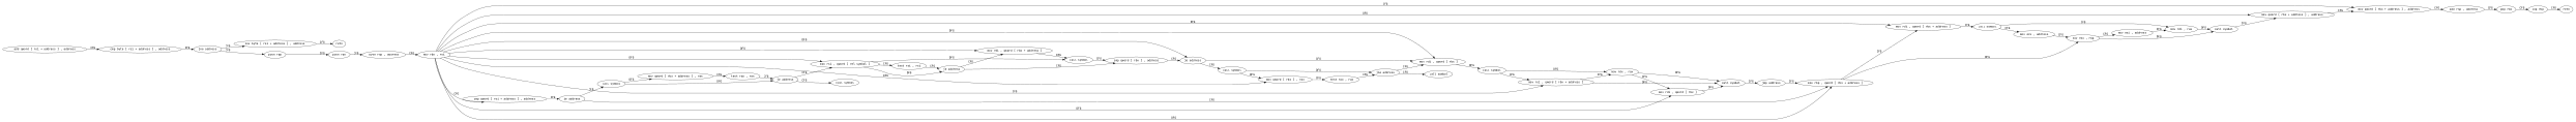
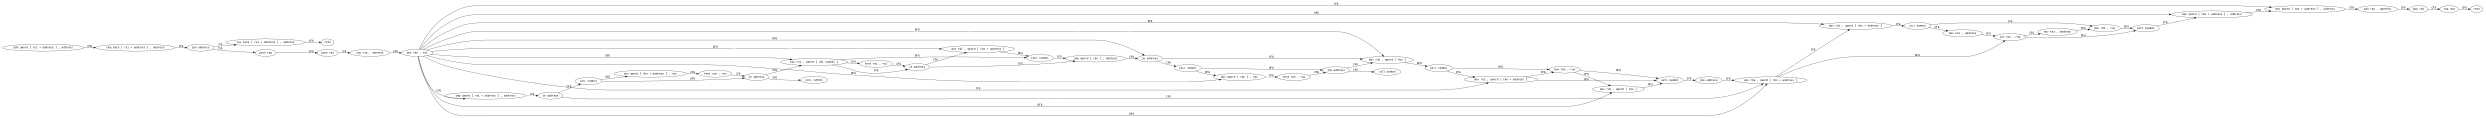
  digraph {
    fontname="JetBrains Mono"
    rankdir=LR
    node [fontname="JetBrains Mono"]
    edge [fontname="JetBrains Mono"]
    n1 [label="add qword [ rsi + address ] , address"]
    n2 [label="cmp byte [ rsi + address ] , address"]
    n3 [label="jne address"]
    n4 [label="mov byte [ rsi + address ] , address"]
    n5 [label="push rbp"]
    n6 [label=retn]
    n7 [label="push rbx"]
-   n8 [label="byte rsp , address"]
+   n8 [label="sub rsp , address"]
    n9 [label="mov rbx , rsi"]
    n10 [label="cmp qword [ rsi + address ] , address"]
    n11 [label="mov rbp , qword [ rbx + address ]"]
    n12 [label="mov rdi , qword [ rbx + address ]"]
    n13 [label="mov qword [ rbx + address ] , address"]
    n14 [label="mov qword [ rbx + address ] , address"]
    n15 [label="mov rdi , qword [ rbx + address ]"]
    n16 [label="je address"]
    n17 [label="mov rdi , qword [ rbx ]"]
    n18 [label="mov qword [ rbx ] , rax"]
    n19 [label="mov rsi , qword [ rbx + address ]"]
    n20 [label="mov rdi , qword [ rbx ]"]
    n21 [label="mov rsi , qword [ rel symbol ]"]
    n22 [label="je address"]
    n23 [label="mov rdx , rbp"]
    n24 [label="mov qword [ rbx + address ] , rax"]
    n25 [label="test rax , rax"]
    n26 [label="call symbol"]
    n27 [label="add rsp , address"]
    n28 [label="call symbol"]
    n29 [label="call symbol"]
    n30 [label="call symbol"]
    n31 [label="test rax , rax"]
    n32 [label="mov rdx , rax"]
    n33 [label="call symbol"]
    n34 [label="call symbol"]
    n35 [label="je address"]
    n36 [label="call symbol"]
    n37 [label="mov esi , address"]
    n38 [label="call symbol"]
    n39 [label="test rsi , rsi"]
    n40 [label="je address"]
    n41 [label="cmp qword [ rbx ] , address"]
    n42 [label="mov ecx , address"]
    n43 [label="mov rdi , rax"]
    n44 [label="pop rbx"]
    n45 [label="pop rbp"]
    n46 [label=retn]
    n47 [label="jne address"]
    n48 [label="call symbol"]
    n49 [label="jmp address"]
    n1 -> n2 [label=CFG]
    n2 -> n3 [label=CFG]
    n3 -> n4 [label=CFG]
    n3 -> n5 [label=CFG]
    n4 -> n6 [label=CFG]
    n5 -> n7 [label=CFG]
    n7 -> n8 [label=CFG]
    n8 -> n9 [label=CFG]
    n9 -> n10 [label=CFG]
    n9 -> n11 [label=DFG]
    n9 -> n12 [label=DFG]
    n9 -> n13 [label=DFG]
    n9 -> n14 [label=DFG]
    n9 -> n15 [label=DFG]
    n9 -> n16 [label=DFG]
    n9 -> n17 [label=DFG]
    n9 -> n18 [label=DFG]
    n9 -> n19 [label=DFG]
    n9 -> n20 [label=DFG]
    n9 -> n21 [label=DFG]
    n10 -> n22 [label=CFG]
    n11 -> n12 [label=CFG]
    n11 -> n23 [label=DFG]
    n12 -> n26 [label=DFG]
    n13 -> n14 [label=CFG]
    n14 -> n27 [label=CFG]
    n15 -> n28 [label=DFG]
    n16 -> n17 [label=CFG]
    n16 -> n29 [label=CFG]
    n17 -> n30 [label=DFG]
    n18 -> n31 [label=CFG]
    n19 -> n32 [label=CFG]
    n19 -> n33 [label=DFG]
    n20 -> n33 [label=DFG]
    n21 -> n28 [label=DFG]
    n21 -> n39 [label=CFG]
    n21 -> n40 [label=DFG]
    n22 -> n11 [label=CFG]
    n22 -> n34 [label=CFG]
    n23 -> n37 [label=CFG]
    n23 -> n38 [label=DFG]
    n24 -> n25 [label=CFG]
    n25 -> n35 [label=CFG]
    n26 -> n42 [label=CFG]
    n26 -> n43 [label=DFG]
    n27 -> n44 [label=CFG]
    n28 -> n41 [label=CFG]
    n29 -> n18 [label=DFG]
    n29 -> n47 [label=DFG]
    n30 -> n19 [label=CFG]
    n30 -> n32 [label=DFG]
    n31 -> n47 [label=CFG]
    n32 -> n20 [label=CFG]
    n32 -> n33 [label=DFG]
    n33 -> n49 [label=CFG]
    n34 -> n24 [label=DFG]
    n34 -> n35 [label=DFG]
    n35 -> n21 [label=CFG]
    n35 -> n36 [label=CFG]
    n37 -> n43 [label=CFG]
    n38 -> n13 [label=CFG]
    n39 -> n40 [label=CFG]
    n40 -> n15 [label=CFG]
    n40 -> n41 [label=CFG]
    n41 -> n16 [label=CFG]
    n42 -> n23 [label=CFG]
    n43 -> n38 [label=DFG]
    n44 -> n45 [label=CFG]
    n45 -> n46 [label=CFG]
    n47 -> n17 [label=CFG]
    n47 -> n48 [label=CFG]
    n49 -> n11 [label=CFG]
  }
